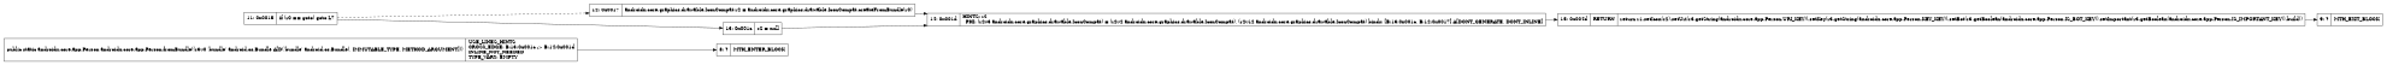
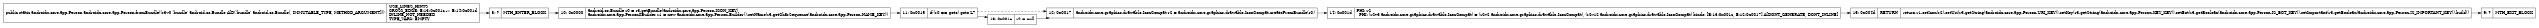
  digraph {
    rankdir=LR
    node [shape=record]
    n1 [label="{8\:\ ?|MTH_ENTER_BLOCK\l}"]
+   n2 [label="{10\:\ 0x0000|android.os.Bundle r0 = r3.getBundle(androidx.core.app.Person.ICON_KEY)\landroidx.core.app.Person$Builder r1 = new androidx.core.app.Person.Builder().setName(r3.getCharSequence(androidx.core.app.Person.NAME_KEY))\l}"]
    n3 [label="{11\:\ 0x0015|if (r0 == goto) goto L7\l}"]
    n4 [label="{12\:\ 0x0017|androidx.core.graphics.drawable.IconCompat r2 = androidx.core.graphics.drawable.IconCompat.createFromBundle(r0)\l}"]
    n5 [label="{13\:\ 0x001c|r2 = null\l}"]
-   n6 [label="{14\:\ 0x001d|HINTS: r2 \l  PHI: (r2v3 androidx.core.graphics.drawable.IconCompat) = (r2v2 androidx.core.graphics.drawable.IconCompat), (r2v12 androidx.core.graphics.drawable.IconCompat) binds: [B:13:0x001c, B:12:0x0017] A[DONT_GENERATE, DONT_INLINE]\l}"]
+   n6 [label="{14\:\ 0x001d|PHI: r2 \l  PHI: (r2v3 androidx.core.graphics.drawable.IconCompat) = (r2v2 androidx.core.graphics.drawable.IconCompat), (r2v12 androidx.core.graphics.drawable.IconCompat) binds: [B:13:0x001c, B:12:0x0017] A[DONT_GENERATE, DONT_INLINE]\l}"]
    n7 [label="{15\:\ 0x004d|RETURN\l|return r1.setIcon(r2).setUri(r3.getString(androidx.core.app.Person.URI_KEY)).setKey(r3.getString(androidx.core.app.Person.KEY_KEY)).setBot(r3.getBoolean(androidx.core.app.Person.IS_BOT_KEY)).setImportant(r3.getBoolean(androidx.core.app.Person.IS_IMPORTANT_KEY)).build()\l}"]
    n8 [label="{9\:\ ?|MTH_EXIT_BLOCK\l}"]
    n9 [label="{public static androidx.core.app.Person androidx.core.app.Person.fromBundle((r3v0 'bundle' android.os.Bundle A[D('bundle' android.os.Bundle), IMMUTABLE_TYPE, METHOD_ARGUMENT]))  | USE_LINES_HINTS\lCROSS_EDGE: B:13:0x001c \-\> B:14:0x001d\lINLINE_NOT_NEEDED\lTYPE_VARS: EMPTY\l}"]
+   n1 -> n2
+   n2 -> n3
    n3 -> n4 [style=dashed]
    n3 -> n5
    n4 -> n6
-   n5 -> n6
+   n5 -> n4
    n6 -> n7
    n7 -> n8
    n9 -> n1
  }
